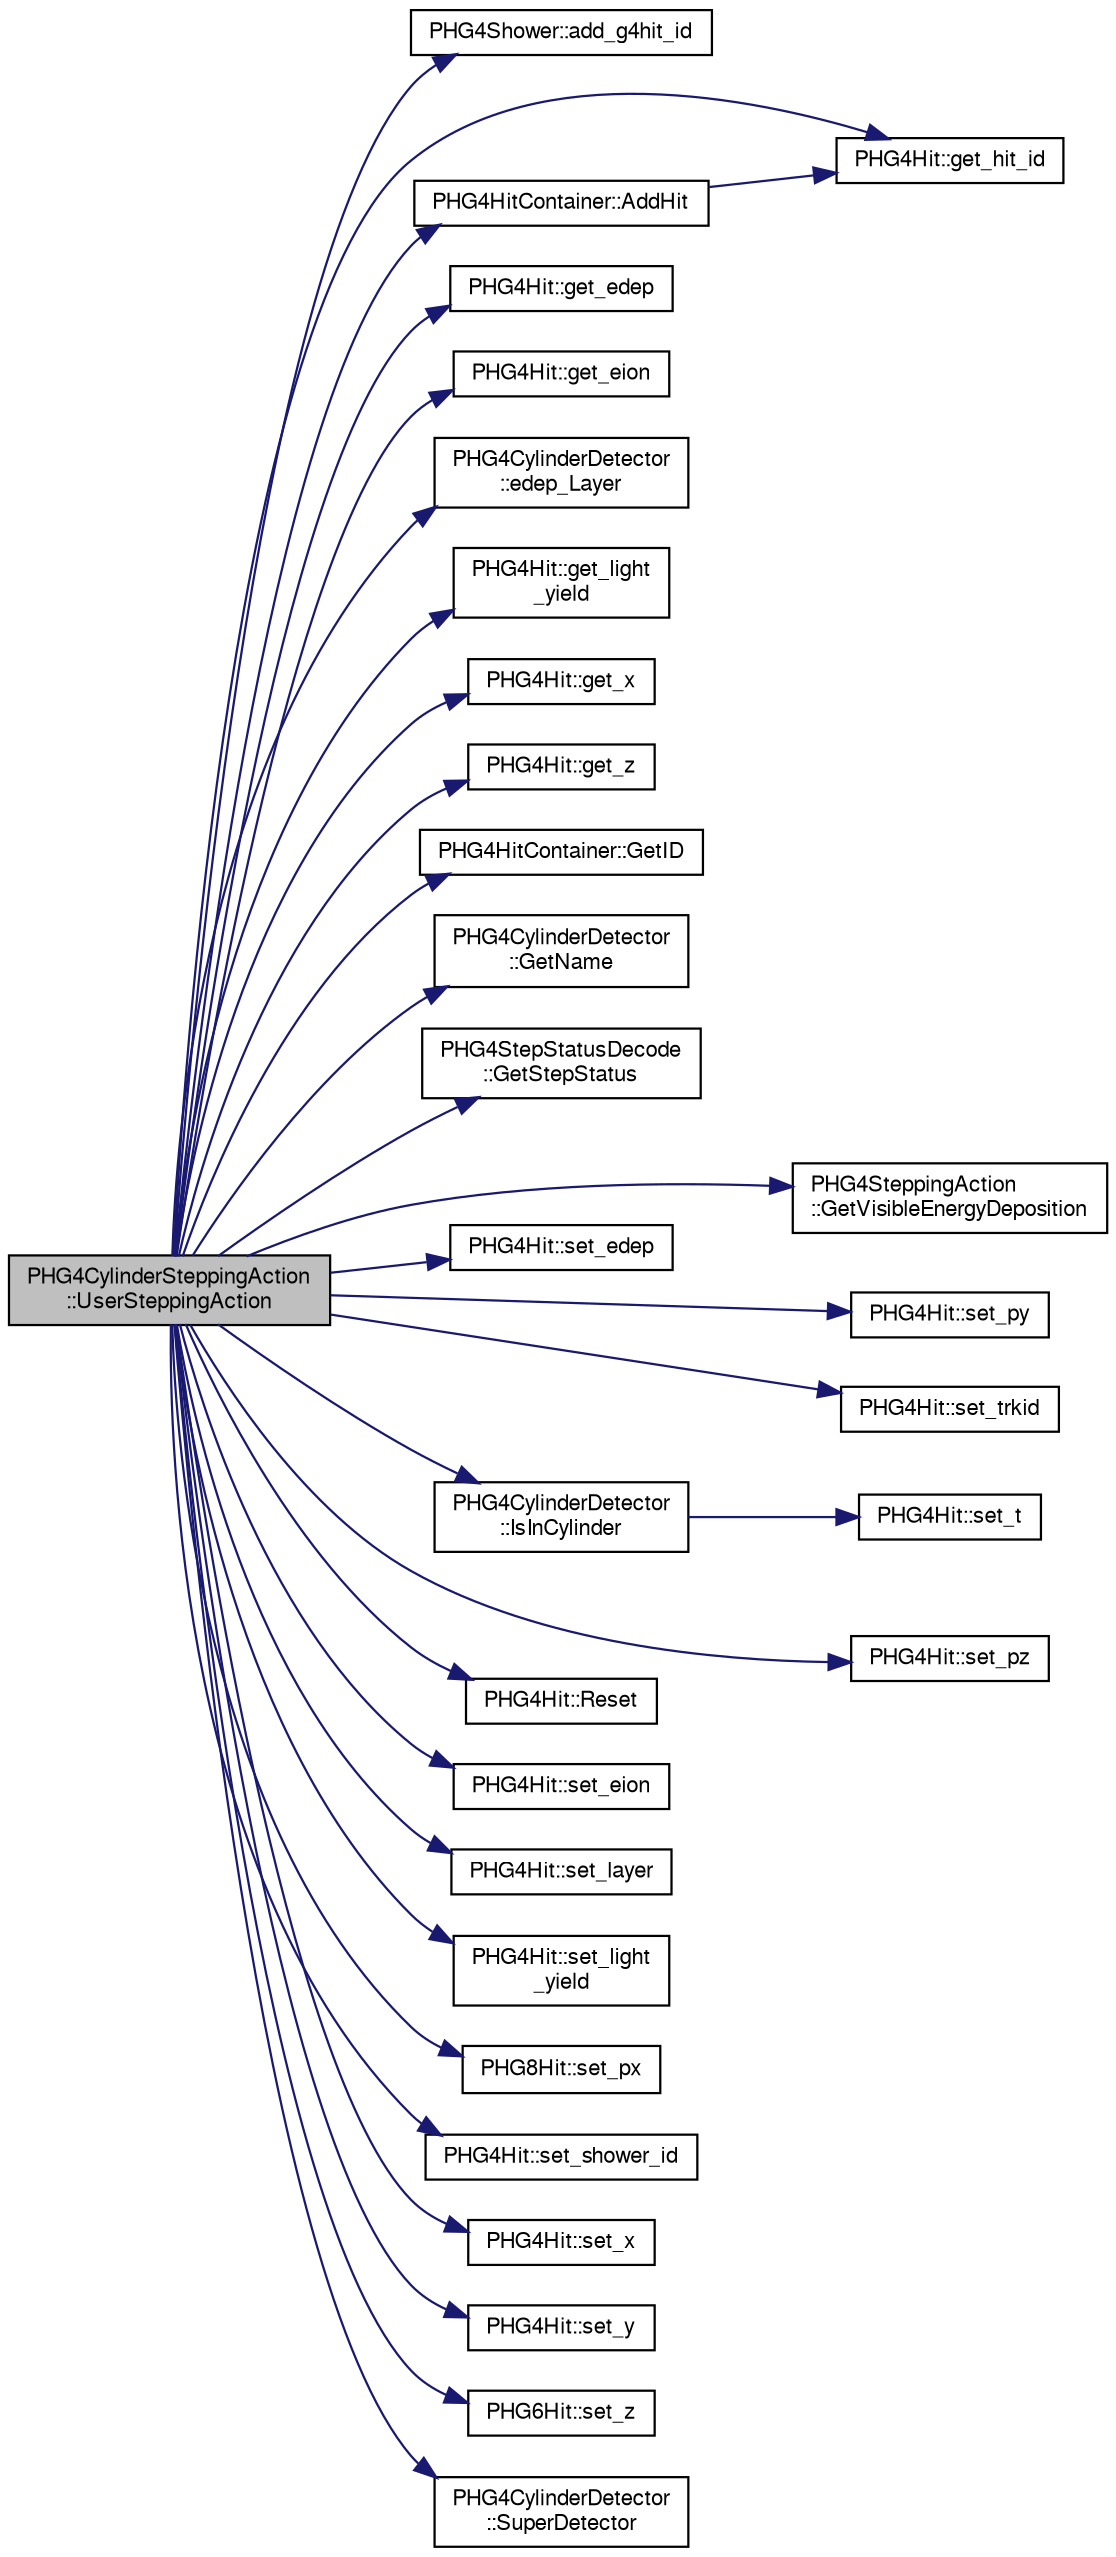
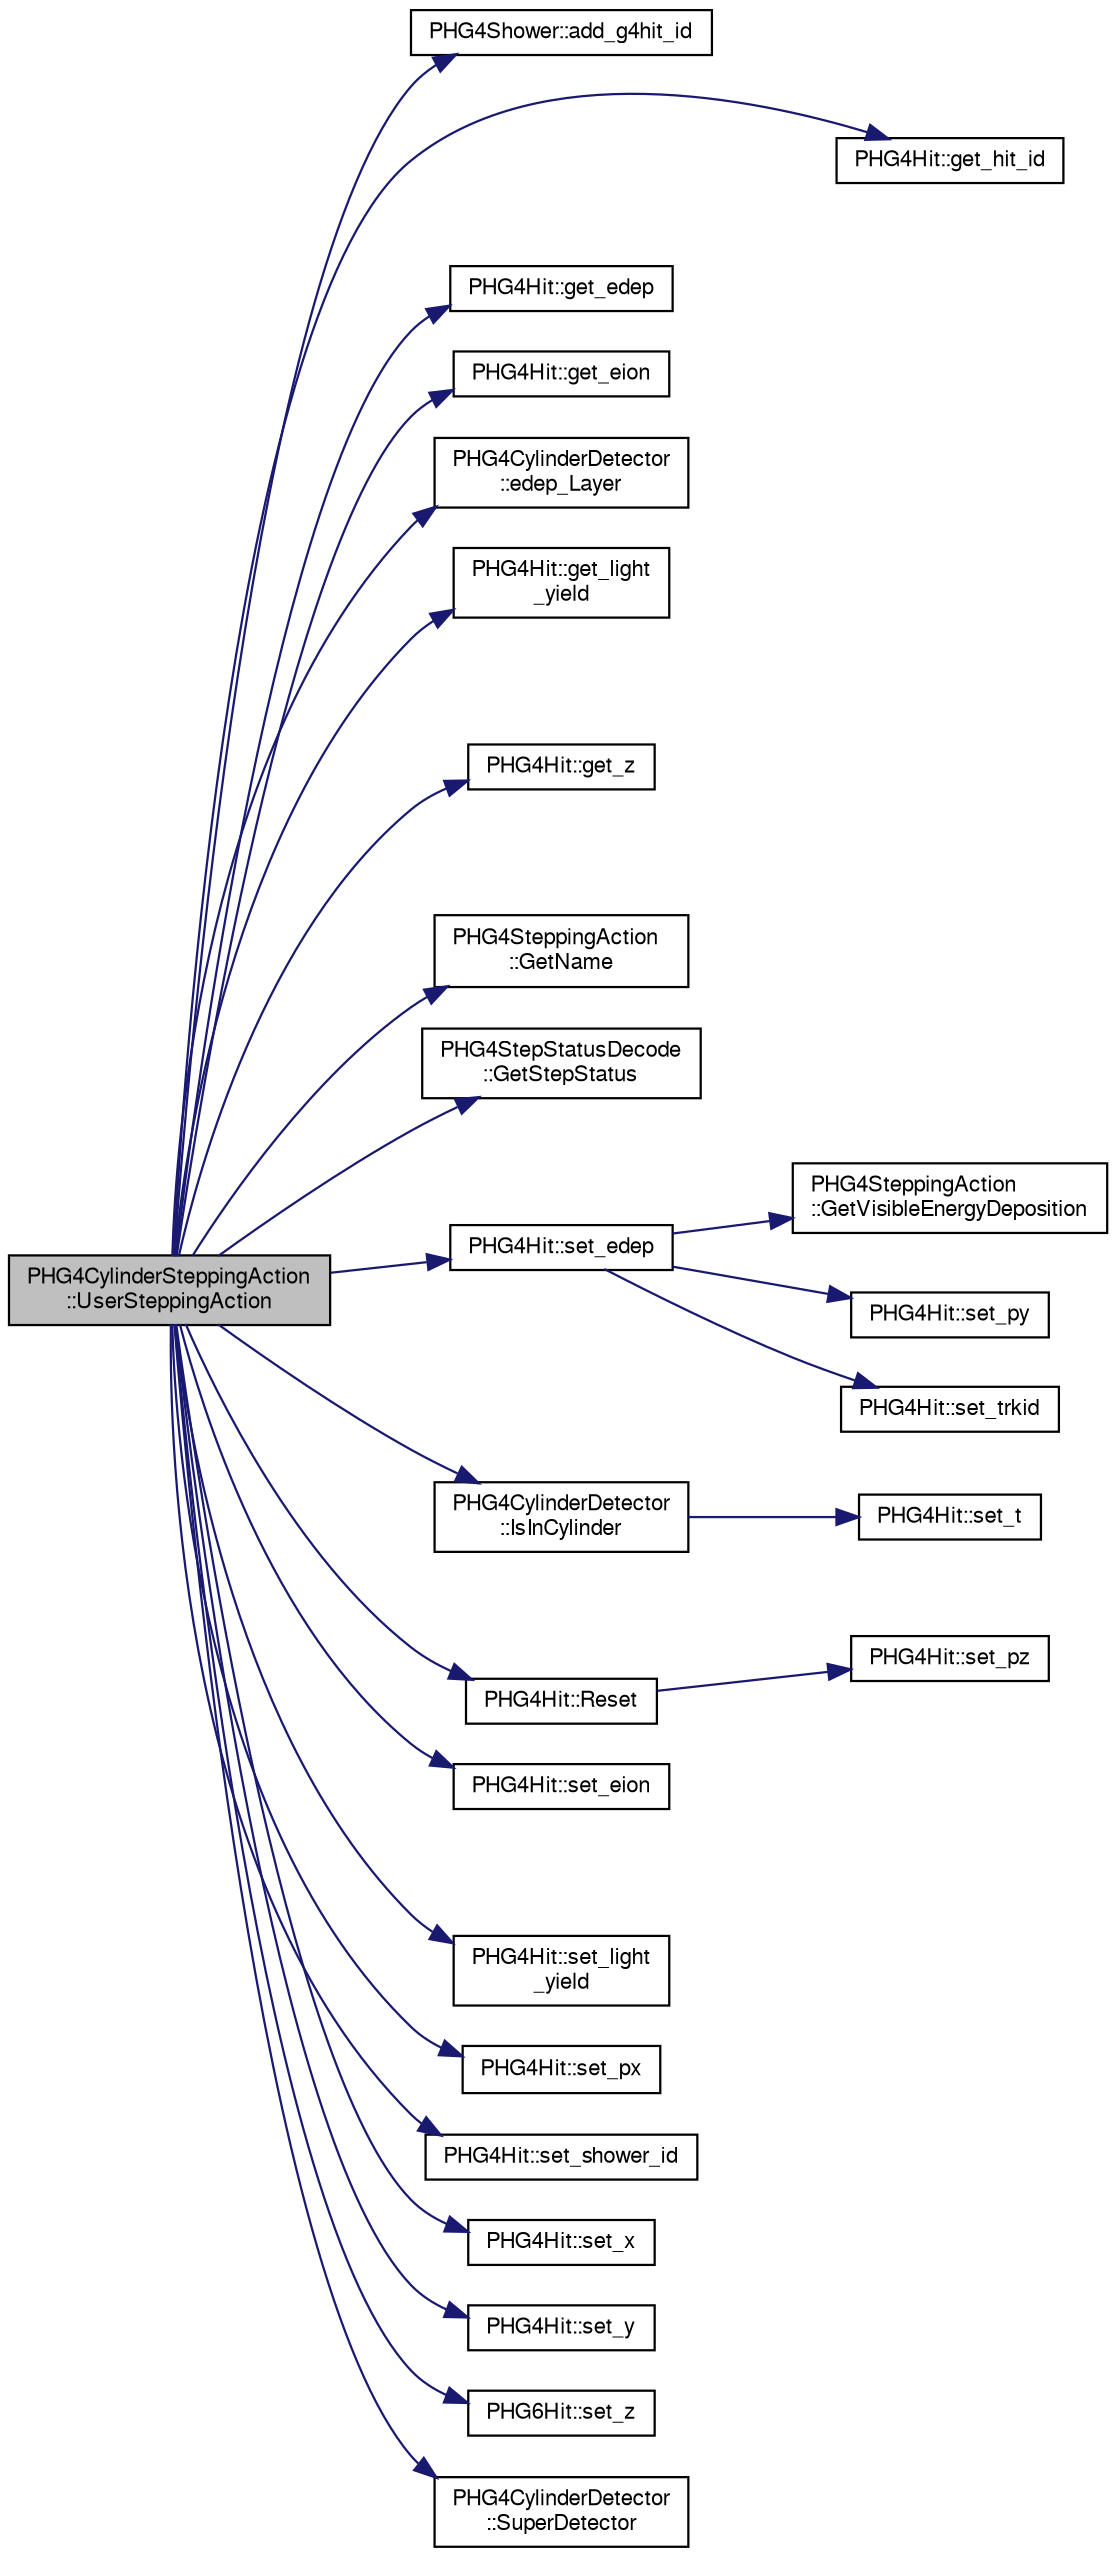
  digraph {
    rankdir=LR
    node [color=black fontname=FreeSans fontsize=10 shape=record]
    edge [color=midnightblue fontname=FreeSans fontsize=10 labelfontname=FreeSans labelfontsize=10 style=solid]
    n1 [fillcolor=grey75 fontcolor=black height=0.2 label="PHG4CylinderSteppingAction\l::UserSteppingAction" style=filled width=0.4]
    n2 [height=0.2 label="PHG4Shower::add_g4hit_id" width=0.4]
-   n3 [height=0.2 label="PHG4HitContainer::AddHit" width=0.4]
    n4 [height=0.2 label="PHG4Hit::get_hit_id" width=0.4]
    n5 [height=0.2 label="PHG4Hit::get_edep" width=0.4]
    n6 [height=0.2 label="PHG4Hit::get_eion" width=0.4]
    n7 [height=0.2 label="PHG4CylinderDetector\l::edep_Layer" width=0.4]
    n8 [height=0.2 label="PHG4Hit::get_light\l_yield" width=0.4]
-   n9 [height=0.2 label="PHG4Hit::get_x" width=0.4]
    n10 [height=0.2 label="PHG4Hit::get_z" width=0.4]
-   n11 [height=0.2 label="PHG4HitContainer::GetID" width=0.4]
-   n12 [height=0.2 label="PHG4CylinderDetector\l::GetName" width=0.4]
+   n12 [height=0.2 label="PHG4SteppingAction\l::GetName" width=0.4]
    n13 [height=0.2 label="PHG4StepStatusDecode\l::GetStepStatus" width=0.4]
    n14 [height=0.2 label="PHG4SteppingAction\l::GetVisibleEnergyDeposition" width=0.4]
    n15 [height=0.2 label="PHG4CylinderDetector\l::IsInCylinder" width=0.4]
    n16 [height=0.2 label="PHG4Hit::Reset" width=0.4]
    n17 [height=0.2 label="PHG4Hit::set_edep" width=0.4]
    n18 [height=0.2 label="PHG4Hit::set_eion" width=0.4]
-   n19 [height=0.2 label="PHG4Hit::set_layer" width=0.4]
    n20 [height=0.2 label="PHG4Hit::set_light\l_yield" width=0.4]
-   n21 [height=0.2 label="PHG8Hit::set_px" width=0.4]
+   n21 [height=0.2 label="PHG4Hit::set_px" width=0.4]
    n22 [height=0.2 label="PHG4Hit::set_py" width=0.4]
    n23 [height=0.2 label="PHG4Hit::set_pz" width=0.4]
    n24 [height=0.2 label="PHG4Hit::set_shower_id" width=0.4]
    n25 [height=0.2 label="PHG4Hit::set_trkid" width=0.4]
    n26 [height=0.2 label="PHG4Hit::set_x" width=0.4]
    n27 [height=0.2 label="PHG4Hit::set_y" width=0.4]
    n28 [height=0.2 label="PHG6Hit::set_z" width=0.4]
    n29 [height=0.2 label="PHG4CylinderDetector\l::SuperDetector" width=0.4]
    n30 [height=0.2 label="PHG4Hit::set_t" width=0.4]
    n1 -> n2
-   n1 -> n3
    n1 -> n4
    n1 -> n5
    n1 -> n6
    n1 -> n7
    n1 -> n8
-   n1 -> n9
    n1 -> n10
-   n1 -> n11
    n1 -> n12
    n1 -> n13
-   n1 -> n14
+   n17 -> n14
    n1 -> n15
    n1 -> n16
    n1 -> n17
    n1 -> n18
-   n1 -> n19
    n1 -> n20
    n1 -> n21
-   n1 -> n22
-   n1 -> n23
+   n17 -> n22
+   n16 -> n23
    n1 -> n24
-   n1 -> n25
+   n17 -> n25
    n1 -> n26
    n1 -> n27
    n1 -> n28
    n1 -> n29
-   n3 -> n4
    n15 -> n30
  }
